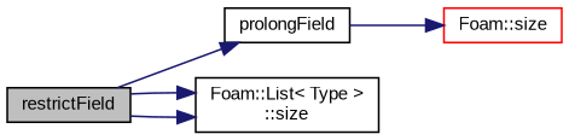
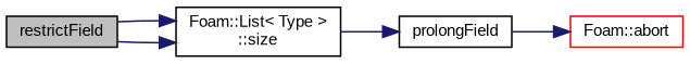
  digraph {
    fontname="Liberation Sans"
    rankdir=LR
    node [color=black fontname="Liberation Sans" fontsize=10 shape=record]
    edge [color=midnightblue fontname="Liberation Sans" fontsize=10 labelfontname=Helvetica labelfontsize=10 style=solid]
    n1 [fillcolor=grey75 fontcolor=black height=0.2 label=restrictField style=filled width=0.4]
    n2 [height=0.2 label=prolongField width=0.4]
    n3 [height=0.2 label="Foam::List\< Type \>\l::size" width=0.4]
-   n4 [color=red height=0.2 label="Foam::size" width=0.4]
-   n1 -> n2
+   n4 [color=red height=0.2 label="Foam::abort" width=0.4]
+   n3 -> n2
    n1 -> n3
    n1 -> n3
    n2 -> n4
  }
